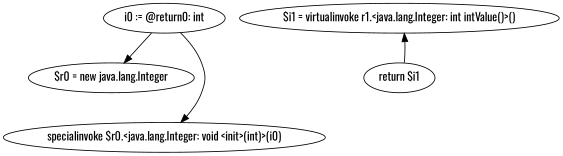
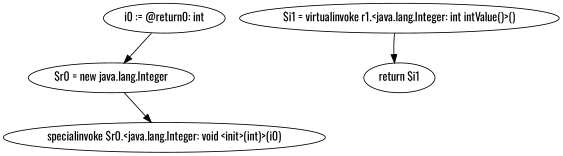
  digraph {
    fontname=Oswald
    node [fontname=Oswald]
    edge [fontname=Oswald]
    n1 [label="i0 := @return0: int"]
    "$r0 = new java.lang.Integer"
    "specialinvoke $r0.<java.lang.Integer: void <init>(int)>(i0)"
    "$i1 = virtualinvoke r1.<java.lang.Integer: int intValue()>()"
    "return $i1"
    n1 -> "$r0 = new java.lang.Integer"
-   n1 -> "specialinvoke $r0.<java.lang.Integer: void <init>(int)>(i0)"
-   "return $i1" -> "$i1 = virtualinvoke r1.<java.lang.Integer: int intValue()>()"
+   "$r0 = new java.lang.Integer" -> "specialinvoke $r0.<java.lang.Integer: void <init>(int)>(i0)"
+   "$i1 = virtualinvoke r1.<java.lang.Integer: int intValue()>()" -> "return $i1"
  }
